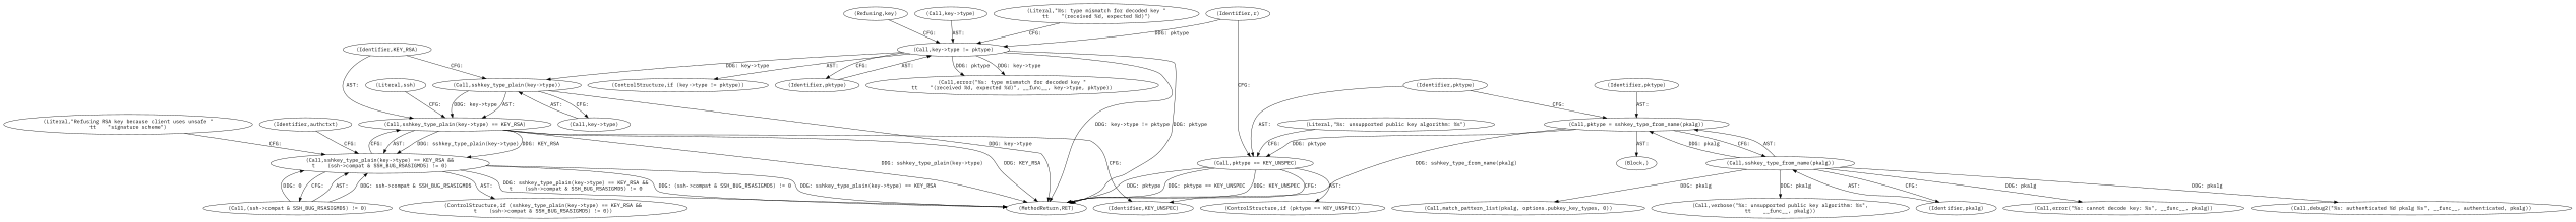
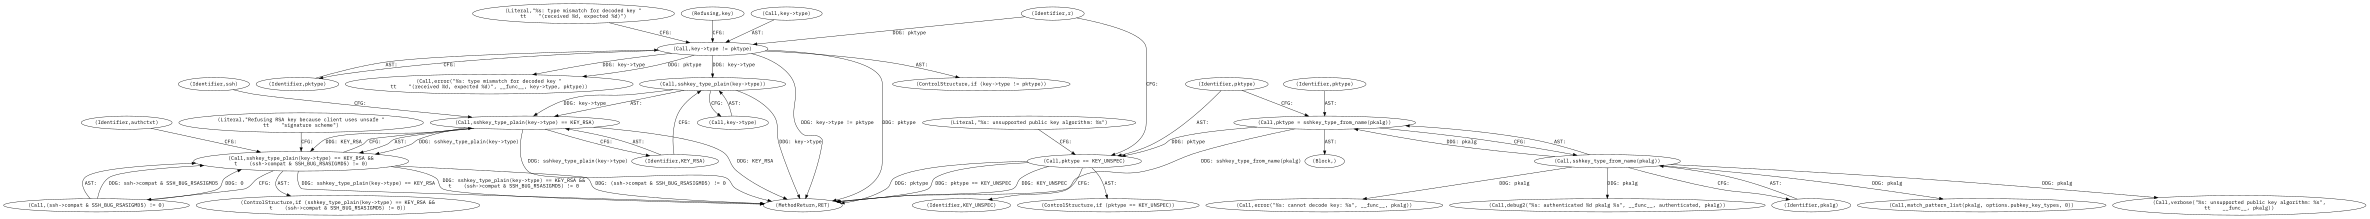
  digraph {
    fontname="IBM Plex Mono"
    node [fontname="IBM Plex Mono"]
    edge [fontname="IBM Plex Mono"]
    n1 [label="(Call,sshkey_type_plain(key->type))"]
    n2 [label="(Call,sshkey_type_plain(key->type) == KEY_RSA)"]
    n3 [label="(MethodReturn,RET)"]
    n4 [label="(Call,key->type)"]
    n5 [label="(Call,sshkey_type_plain(key->type) == KEY_RSA &&\n\t    (ssh->compat & SSH_BUG_RSASIGMD5) != 0)"]
    n6 [label="(Identifier,KEY_RSA)"]
    n7 [label="(Call,key->type != pktype)"]
    n8 [label="(Call,error(\"%s: type mismatch for decoded key \"\n\t\t    \"(received %d, expected %d)\", __func__, key->type, pktype))"]
    n9 [label="(ControlStructure,if (key->type != pktype))"]
    n10 [label="(Identifier,pktype)"]
    n11 [label="(Call,pktype == KEY_UNSPEC)"]
    n12 [label="(ControlStructure,if (pktype == KEY_UNSPEC))"]
    n13 [label="(Identifier,KEY_UNSPEC)"]
    n14 [label="(Call,pktype = sshkey_type_from_name(pkalg))"]
    n15 [label="(Call,sshkey_type_from_name(pkalg))"]
    n16 [label="(Block,)"]
    n17 [label="(Call,debug2(\"%s: authenticated %d pkalg %s\", __func__, authenticated, pkalg))"]
    n18 [label="(Identifier,pkalg)"]
    n19 [label="(Call,match_pattern_list(pkalg, options.pubkey_key_types, 0))"]
    n20 [label="(Call,verbose(\"%s: unsupported public key algorithm: %s\",\n\t\t    __func__, pkalg))"]
    n21 [label="(Call,error(\"%s: cannot decode key: %s\", __func__, pkalg))"]
    n22 [label="(ControlStructure,if (sshkey_type_plain(key->type) == KEY_RSA &&\n\t    (ssh->compat & SSH_BUG_RSASIGMD5) != 0))"]
    n23 [label="(Call,(ssh->compat & SSH_BUG_RSASIGMD5) != 0)"]
-   n24 [label="(Literal,ssh)"]
+   n24 [label="(Identifier,ssh)"]
    n25 [label="(Call,key->type)"]
    n26 [label="(Identifier,authctxt)"]
    n27 [label="(Literal,\"Refusing RSA key because client uses unsafe \"\n\t\t    \"signature scheme\")"]
    n28 [label="(Literal,\"%s: unsupported public key algorithm: %s\")"]
    n29 [label="(Identifier,pktype)"]
    n30 [label="(Literal,\"%s: type mismatch for decoded key \"\n\t\t    \"(received %d, expected %d)\")"]
    n31 [label="(Identifier,pktype)"]
    n32 [label="(Refusing,key)"]
    n33 [label="(Identifier,r)"]
    n1 -> n2 [label="AST: "]
    n1 -> n2 [label="DDG: key->type"]
    n1 -> n3 [label="DDG: key->type"]
    n1 -> n4 [label="CFG: "]
    n2 -> n3 [label="DDG: sshkey_type_plain(key->type)"]
    n2 -> n3 [label="DDG: KEY_RSA"]
    n2 -> n5 [label="AST: "]
    n2 -> n5 [label="DDG: sshkey_type_plain(key->type)"]
    n2 -> n5 [label="DDG: KEY_RSA"]
-   n2 -> n13 [label="CFG: "]
+   n2 -> n6 [label="CFG: "]
    n4 -> n1 [label="AST: "]
    n5 -> n2 [label="CFG: "]
    n5 -> n3 [label="DDG: (ssh->compat & SSH_BUG_RSASIGMD5) != 0"]
    n5 -> n3 [label="DDG: sshkey_type_plain(key->type) == KEY_RSA"]
    n5 -> n3 [label="DDG: sshkey_type_plain(key->type) == KEY_RSA &&\n\t    (ssh->compat & SSH_BUG_RSASIGMD5) != 0"]
    n5 -> n22 [label="AST: "]
    n5 -> n23 [label="CFG: "]
    n6 -> n1 [label="CFG: "]
    n6 -> n2 [label="AST: "]
    n7 -> n1 [label="DDG: key->type"]
    n7 -> n3 [label="DDG: pktype"]
    n7 -> n3 [label="DDG: key->type != pktype"]
    n7 -> n8 [label="DDG: key->type"]
    n7 -> n8 [label="DDG: pktype"]
    n7 -> n9 [label="AST: "]
    n7 -> n10 [label="CFG: "]
    n10 -> n7 [label="AST: "]
    n11 -> n3 [label="DDG: KEY_UNSPEC"]
    n11 -> n3 [label="DDG: pktype"]
    n11 -> n3 [label="DDG: pktype == KEY_UNSPEC"]
    n11 -> n12 [label="AST: "]
    n11 -> n13 [label="CFG: "]
    n14 -> n3 [label="DDG: sshkey_type_from_name(pkalg)"]
    n14 -> n11 [label="DDG: pktype"]
    n14 -> n15 [label="CFG: "]
    n14 -> n16 [label="AST: "]
    n15 -> n14 [label="AST: "]
    n15 -> n14 [label="DDG: pkalg"]
    n15 -> n17 [label="DDG: pkalg"]
    n15 -> n18 [label="CFG: "]
    n15 -> n19 [label="DDG: pkalg"]
    n15 -> n20 [label="DDG: pkalg"]
    n15 -> n21 [label="DDG: pkalg"]
    n18 -> n15 [label="AST: "]
    n23 -> n5 [label="AST: "]
    n23 -> n5 [label="DDG: ssh->compat & SSH_BUG_RSASIGMD5"]
    n23 -> n5 [label="DDG: 0"]
    n24 -> n2 [label="CFG: "]
    n25 -> n7 [label="AST: "]
    n26 -> n5 [label="CFG: "]
    n27 -> n5 [label="CFG: "]
    n28 -> n11 [label="CFG: "]
    n29 -> n14 [label="AST: "]
    n30 -> n7 [label="CFG: "]
    n31 -> n11 [label="AST: "]
    n31 -> n14 [label="CFG: "]
    n32 -> n7 [label="CFG: "]
    n33 -> n7 [label="DDG: pktype"]
    n33 -> n11 [label="CFG: "]
  }
